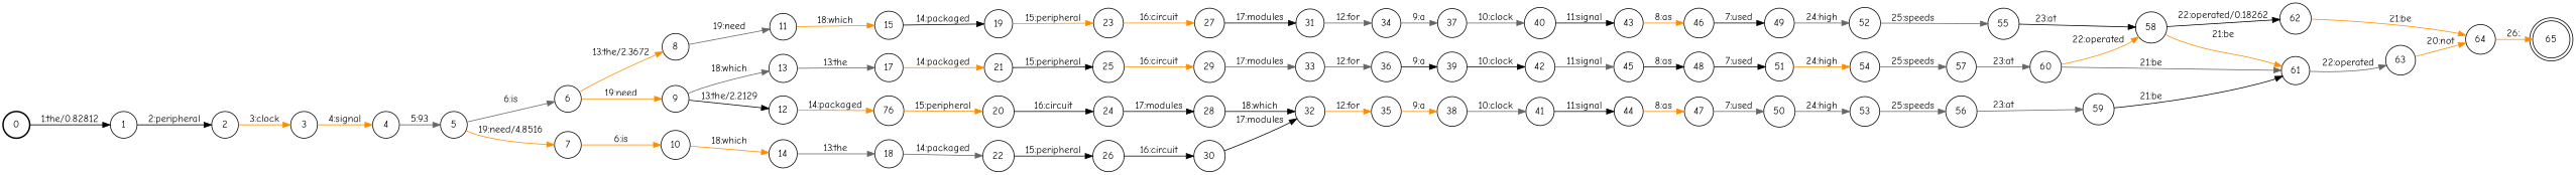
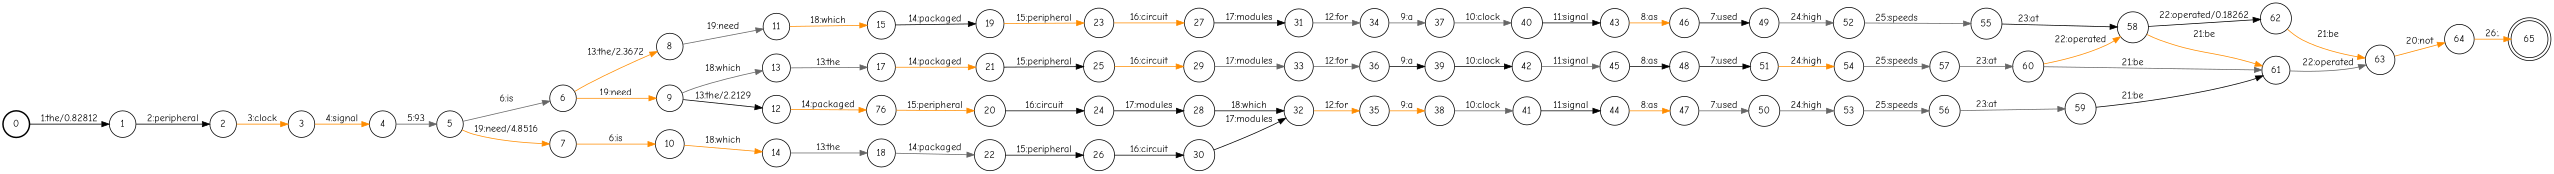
  digraph {
    fontname="Comic Neue"
    nodesep=0.25
    rankdir=LR
    ranksep=0.4
    node [fontname="Comic Neue" fontsize=14 shape=circle style=solid]
    edge [color=darkorange fontname="Comic Neue" fontsize=14]
    n1 [label=0 style=bold]
    n2 [label=1]
    n3 [label=2]
    n4 [label=3]
    n5 [label=4]
    n6 [label=5]
    n7 [label=6]
    n8 [label=7]
    n9 [label=8]
    n10 [label=9]
    n11 [label=10]
    n12 [label=11]
    n13 [label=12]
    n14 [label=13]
    n15 [label=14]
    n16 [label=15]
    n17 [label=76]
    n18 [label=17]
    n19 [label=18]
    n20 [label=19]
    n21 [label=20]
    n22 [label=21]
    n23 [label=22]
    n24 [label=23]
    n25 [label=24]
    n26 [label=25]
    n27 [label=26]
    n28 [label=27]
    n29 [label=28]
    n30 [label=29]
    n31 [label=30]
    n32 [label=31]
    n33 [label=32]
    n34 [label=33]
    n35 [label=34]
    n36 [label=35]
    n37 [label=36]
    n38 [label=37]
    n39 [label=38]
    n40 [label=39]
    n41 [label=40]
    n42 [label=41]
    n43 [label=42]
    n44 [label=43]
    n45 [label=44]
    n46 [label=45]
    n47 [label=46]
    n48 [label=47]
    n49 [label=48]
    n50 [label=49]
    n51 [label=50]
    n52 [label=51]
    n53 [label=52]
    n54 [label=53]
    n55 [label=54]
    n56 [label=55]
    n57 [label=56]
    n58 [label=57]
    n59 [label=58]
    n60 [label=59]
    n61 [label=60]
    n62 [label=61]
    n63 [label=62]
    n64 [label=63]
    n65 [label=64]
    n66 [label=65 shape=doublecircle]
    n1 -> n2 [color=black label="1:the/0.82812"]
    n2 -> n3 [color=black label="2:peripheral"]
    n3 -> n4 [label="3:clock"]
    n4 -> n5 [label="4:signal"]
    n5 -> n6 [color=gray40 label="5:93"]
    n6 -> n7 [color=gray40 label="6:is"]
    n6 -> n8 [label="19:need/4.8516"]
    n7 -> n9 [label="13:the/2.3672"]
    n7 -> n10 [label="19:need"]
    n8 -> n11 [label="6:is"]
    n9 -> n12 [color=gray40 label="19:need"]
    n10 -> n13 [color=black label="13:the/2.2129"]
    n10 -> n14 [color=gray40 label="18:which"]
    n11 -> n15 [label="18:which"]
    n12 -> n16 [label="18:which"]
    n13 -> n17 [label="14:packaged"]
    n14 -> n18 [color=gray40 label="13:the"]
    n15 -> n19 [color=gray40 label="13:the"]
    n16 -> n20 [color=black label="14:packaged"]
    n17 -> n21 [label="15:peripheral"]
    n18 -> n22 [label="14:packaged"]
    n19 -> n23 [color=gray40 label="14:packaged"]
    n20 -> n24 [label="15:peripheral"]
    n21 -> n25 [color=black label="16:circuit"]
    n22 -> n26 [color=black label="15:peripheral"]
    n23 -> n27 [color=black label="15:peripheral"]
    n24 -> n28 [label="16:circuit"]
    n25 -> n29 [color=black label="17:modules"]
    n26 -> n30 [label="16:circuit"]
    n27 -> n31 [color=black label="16:circuit"]
    n28 -> n32 [color=black label="17:modules"]
    n29 -> n33 [color=black label="18:which"]
    n30 -> n34 [color=gray40 label="17:modules"]
    n31 -> n33 [color=black label="17:modules"]
    n32 -> n35 [color=gray40 label="12:for"]
    n33 -> n36 [label="12:for"]
    n34 -> n37 [color=gray40 label="12:for"]
    n35 -> n38 [color=gray40 label="9:a"]
    n36 -> n39 [label="9:a"]
    n37 -> n40 [color=black label="9:a"]
    n38 -> n41 [color=gray40 label="10:clock"]
    n39 -> n42 [color=gray40 label="10:clock"]
    n40 -> n43 [color=black label="10:clock"]
    n41 -> n44 [color=black label="11:signal"]
    n42 -> n45 [color=black label="11:signal"]
    n43 -> n46 [color=gray40 label="11:signal"]
    n44 -> n47 [label="8:as"]
    n45 -> n48 [label="8:as"]
    n46 -> n49 [color=black label="8:as"]
    n47 -> n50 [color=black label="7:used"]
    n48 -> n51 [color=gray40 label="7:used"]
    n49 -> n52 [color=black label="7:used"]
    n50 -> n53 [color=gray40 label="24:high"]
    n51 -> n54 [color=gray40 label="24:high"]
    n52 -> n55 [label="24:high"]
    n53 -> n56 [color=gray40 label="25:speeds"]
    n54 -> n57 [color=gray40 label="25:speeds"]
    n55 -> n58 [color=gray40 label="25:speeds"]
    n56 -> n59 [color=black label="23:at"]
    n57 -> n60 [color=gray40 label="23:at"]
    n58 -> n61 [color=gray40 label="23:at"]
    n59 -> n62 [label="21:be"]
    n59 -> n63 [color=black label="22:operated/0.18262"]
    n60 -> n62 [color=black label="21:be"]
    n61 -> n59 [label="22:operated"]
    n61 -> n62 [color=gray40 label="21:be"]
    n62 -> n64 [color=gray40 label="22:operated"]
-   n63 -> n65 [label="21:be"]
+   n63 -> n64 [label="21:be"]
    n64 -> n65 [label="20:not"]
    n65 -> n66 [label="26:."]
  }
